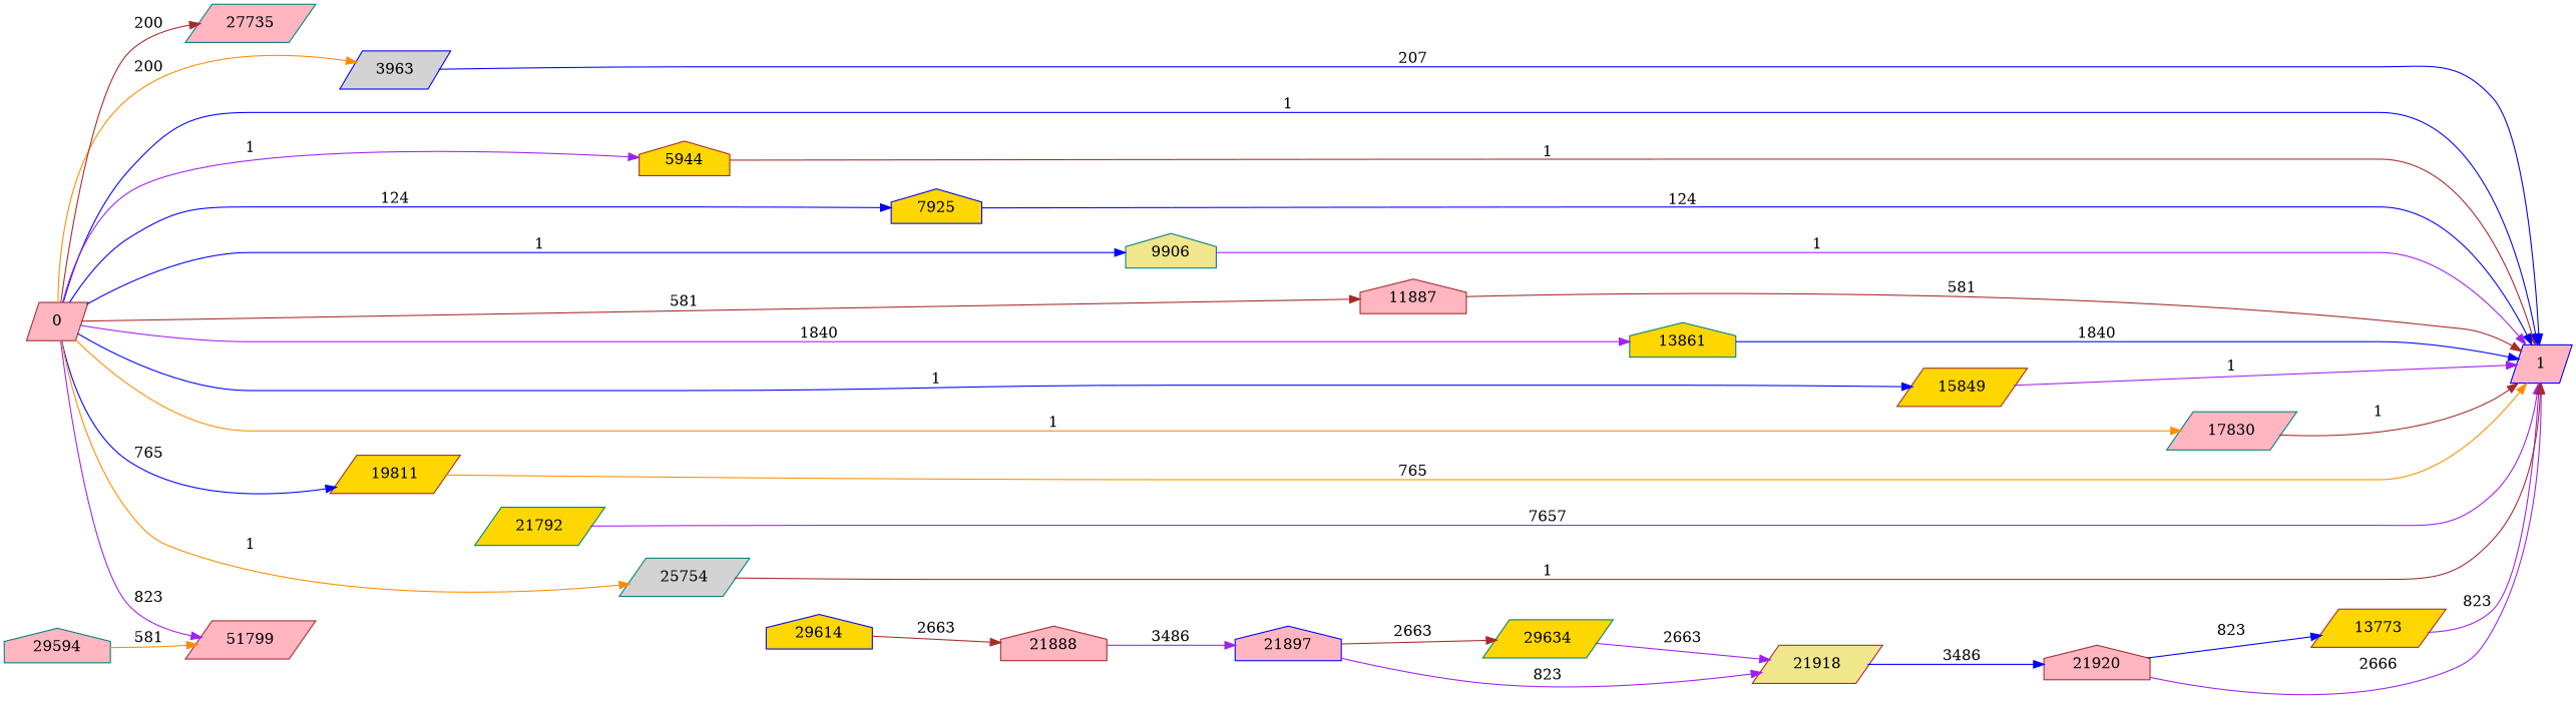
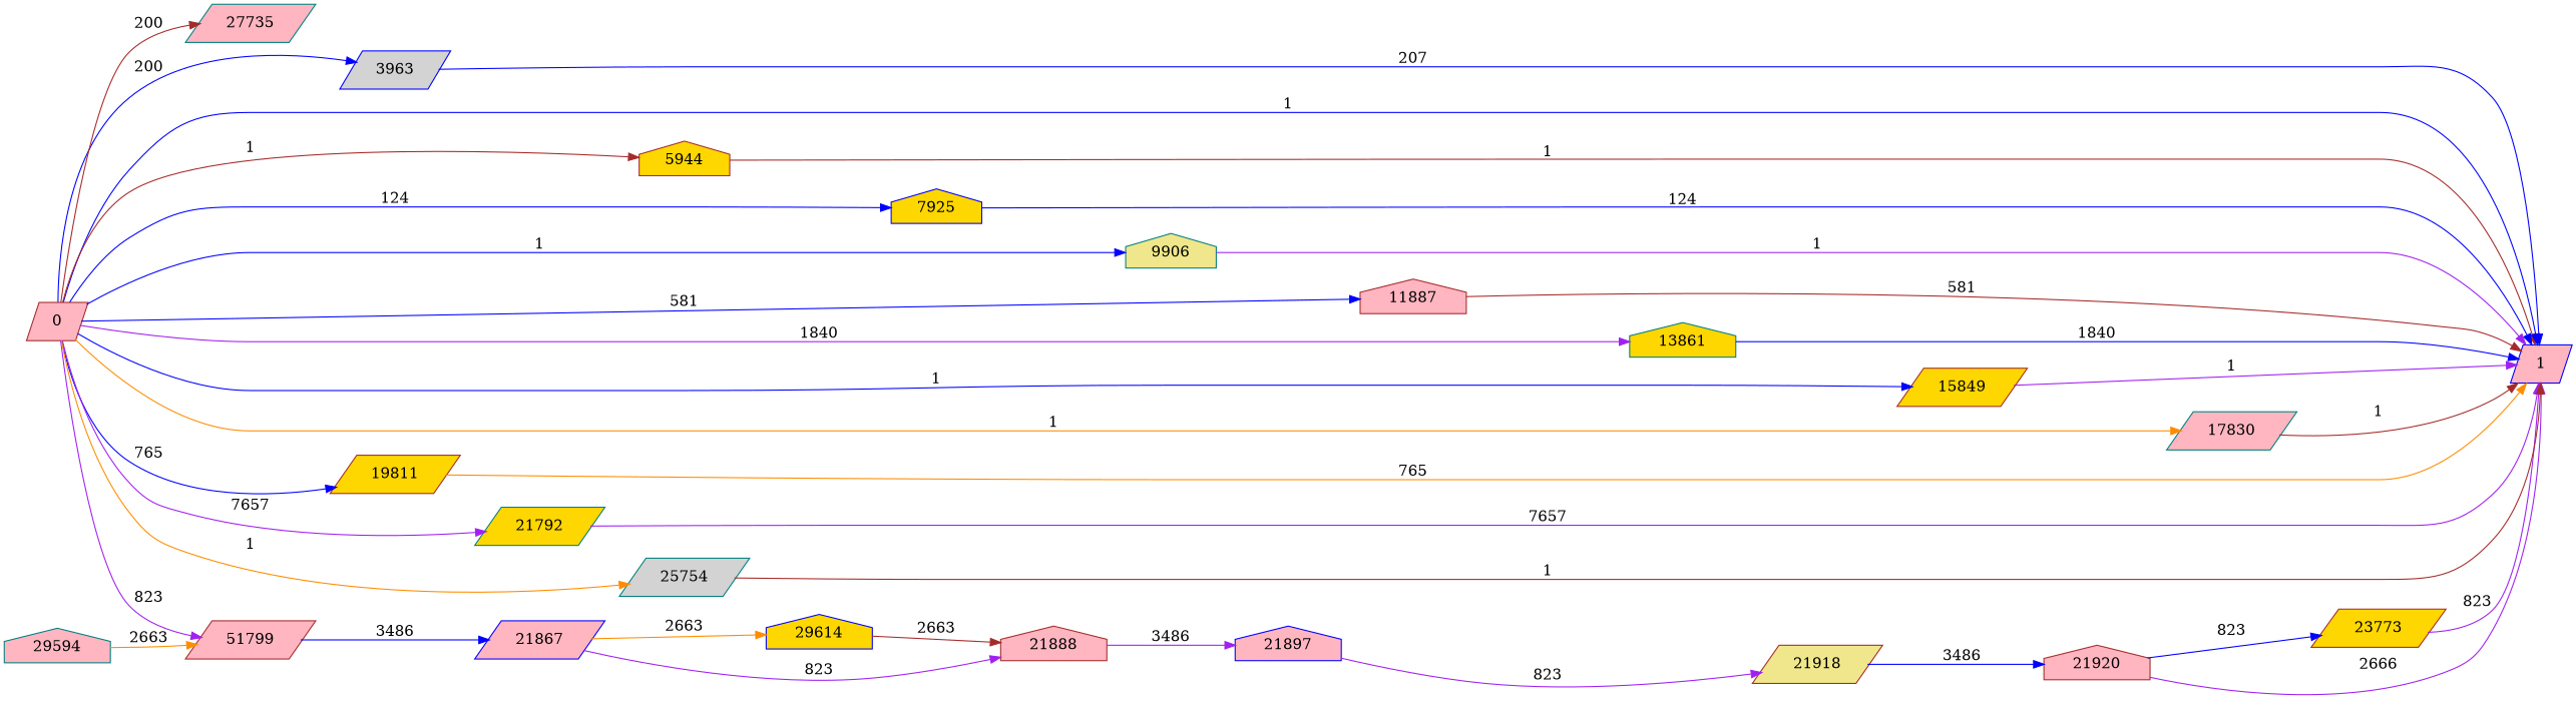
  digraph {
    rankdir=LR
    node [color=brown fillcolor=lightpink shape=parallelogram style=filled]
    edge [color=blue]
    3963 [color=blue fillcolor=lightgrey]
    1 [color=blue]
    5944 [fillcolor=gold shape=house]
    7925 [color=blue fillcolor=gold shape=house]
    9906 [color=teal fillcolor=khaki shape=house]
    11887 [shape=house]
    n7 [color=teal fillcolor=gold label=13861 shape=house]
    15849 [fillcolor=gold]
    17830 [color=teal]
    19811 [fillcolor=gold]
    21792 [color=teal fillcolor=gold]
    n12 [label=51799]
+   21867 [color=blue]
    21888 [shape=house]
    29614 [color=blue fillcolor=gold shape=house]
    21897 [color=blue shape=house]
    21918 [fillcolor=khaki]
-   29634 [color=teal fillcolor=gold]
    21920 [shape=house]
-   23773 [fillcolor=gold label=13773]
+   23773 [fillcolor=gold]
    25754 [color=teal fillcolor=lightgrey]
    27735 [color=teal]
    29594 [color=teal shape=house]
    0
    3963 -> 1 [label=207]
    5944 -> 1 [color=brown label=1]
    7925 -> 1 [label=124]
    9906 -> 1 [color=purple label=1]
    11887 -> 1 [color=brown label=581]
    n7 -> 1 [label=1840]
    15849 -> 1 [color=purple label=1]
    17830 -> 1 [color=brown label=1]
    19811 -> 1 [color=darkorange label=765]
    21792 -> 1 [color=purple label=7657]
+   n12 -> 21867 [label=3486]
+   21867 -> 21888 [color=purple label=823]
+   21867 -> 29614 [color=darkorange label=2663]
    21888 -> 21897 [color=purple label=3486]
    29614 -> 21888 [color=brown label=2663]
    21897 -> 21918 [color=purple label=823]
-   21897 -> 29634 [color=brown label=2663]
    21918 -> 21920 [label=3486]
-   29634 -> 21918 [color=purple label=2663]
    21920 -> 1 [color=purple label=2666]
    21920 -> 23773 [label=823]
    23773 -> 1 [color=purple label=823]
    25754 -> 1 [color=brown label=1]
-   29594 -> n12 [color=darkorange label=581]
-   0 -> 3963 [color=darkorange label=200]
+   29594 -> n12 [color=darkorange label=2663]
+   0 -> 3963 [label=200]
    0 -> 1 [label=1]
-   0 -> 5944 [color=purple label=1]
+   0 -> 5944 [color=brown label=1]
    0 -> 7925 [label=124]
    0 -> 9906 [label=1]
-   0 -> 11887 [color=brown label=581]
+   0 -> 11887 [label=581]
    0 -> n7 [color=purple label=1840]
    0 -> 15849 [label=1]
    0 -> 17830 [color=darkorange label=1]
    0 -> 19811 [label=765]
+   0 -> 21792 [color=purple label=7657]
    0 -> n12 [color=purple label=823]
    0 -> 25754 [color=darkorange label=1]
    0 -> 27735 [color=brown label=200]
  }
